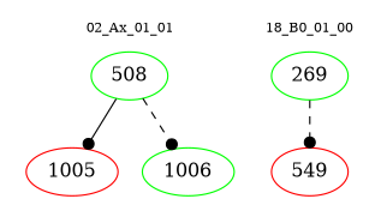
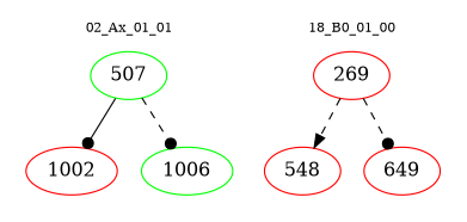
  digraph {
    node [color=green]
    edge [arrowhead=dot color=black style=dashed]
-   n1 [label=508]
-   n2 [color=red label=1005]
+   n1 [label=507]
+   n2 [color=red label=1002]
    n3 [label=1006]
-   n4 [label=269]
-   n6 [color=red label=549]
+   n4 [color=red label=269]
+   n5 [color=red label=548]
+   n6 [color=red label=649]
    subgraph cluster_1 {
      color=white
      fontsize=10
      label="02_Ax_01_01"
      n1
      n2
      n3
    }
    subgraph cluster_2 {
      color=white
      fontsize=10
      label="18_B0_01_00"
      n4
+     n5
      n6
    }
    n1 -> n2 [style=solid]
    n1 -> n3
+   n4 -> n5 [arrowhead=normal]
    n4 -> n6
  }
